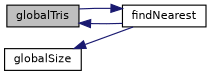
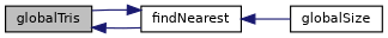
  digraph {
    fontname="DejaVu Sans"
    rankdir=LR
    node [color=black fontname="DejaVu Sans" fontsize=10 shape=record]
    edge [color=midnightblue dir=back fontname="DejaVu Sans" fontsize=10 labelfontname=Helvetica labelfontsize=10 style=solid]
    n1 [fillcolor=grey75 fontcolor=black height=0.2 label=globalTris style=filled width=0.4]
    n2 [height=0.2 label=findNearest width=0.4]
    n3 [height=0.2 label=globalSize width=0.4]
    n1 -> n2
    n2 -> n1
-   n3 -> n2
+   n2 -> n3
  }
